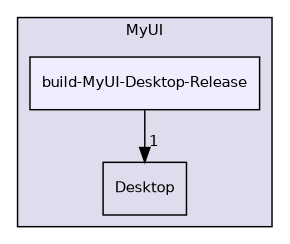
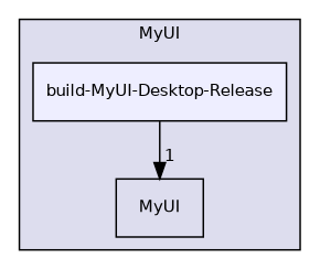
  digraph {
    compound=true
    node [fontname=Helvetica fontsize=10 shape=box]
-   n1 [label=Desktop]
+   n1 [label=MyUI]
    n2 [fillcolor="#eeeeff" label="build-MyUI-Desktop-Release" pencolor=black style=filled]
    subgraph cluster_1 {
      bgcolor="#ddddee"
      fontname=Helvetica
      fontsize=10
      label=MyUI
      pencolor=black
      n1
      n2
    }
    n2 -> n1 [headlabel=1 labeldistance=1.5 labelfontname=Helvetica labelfontsize=10]
  }
